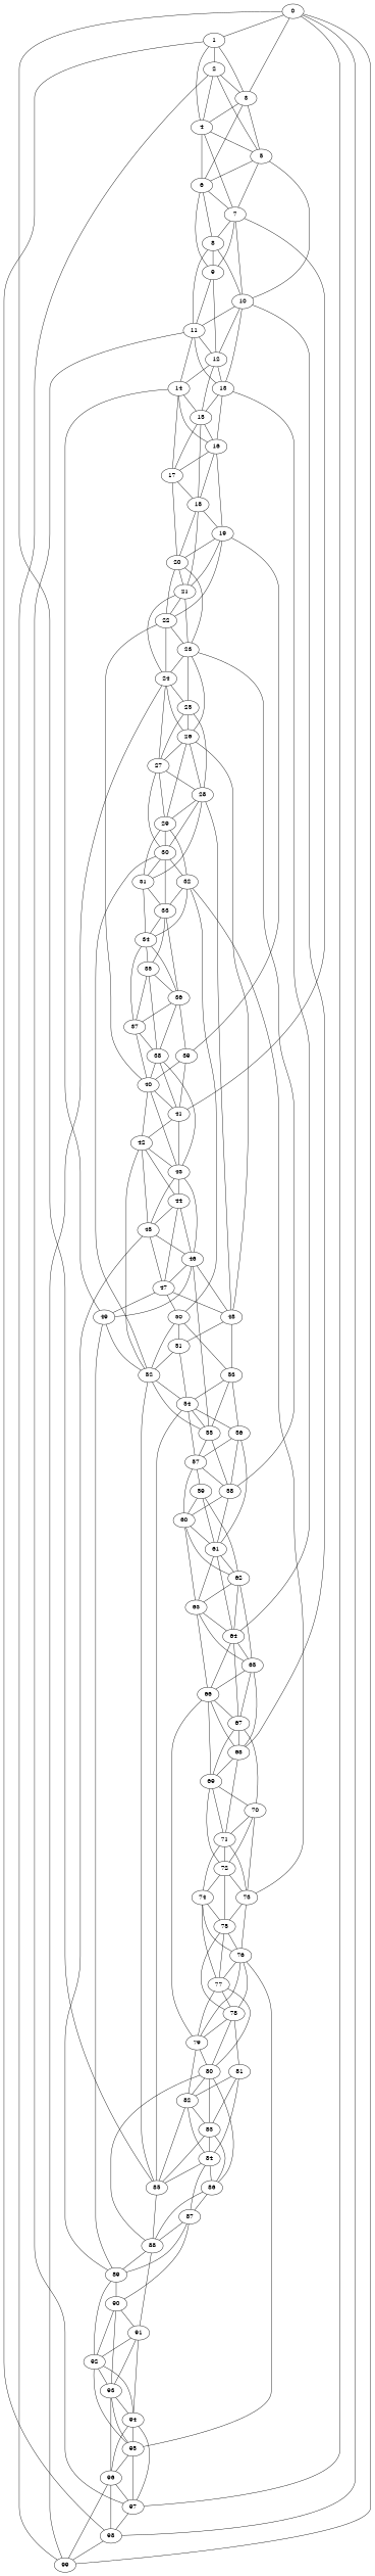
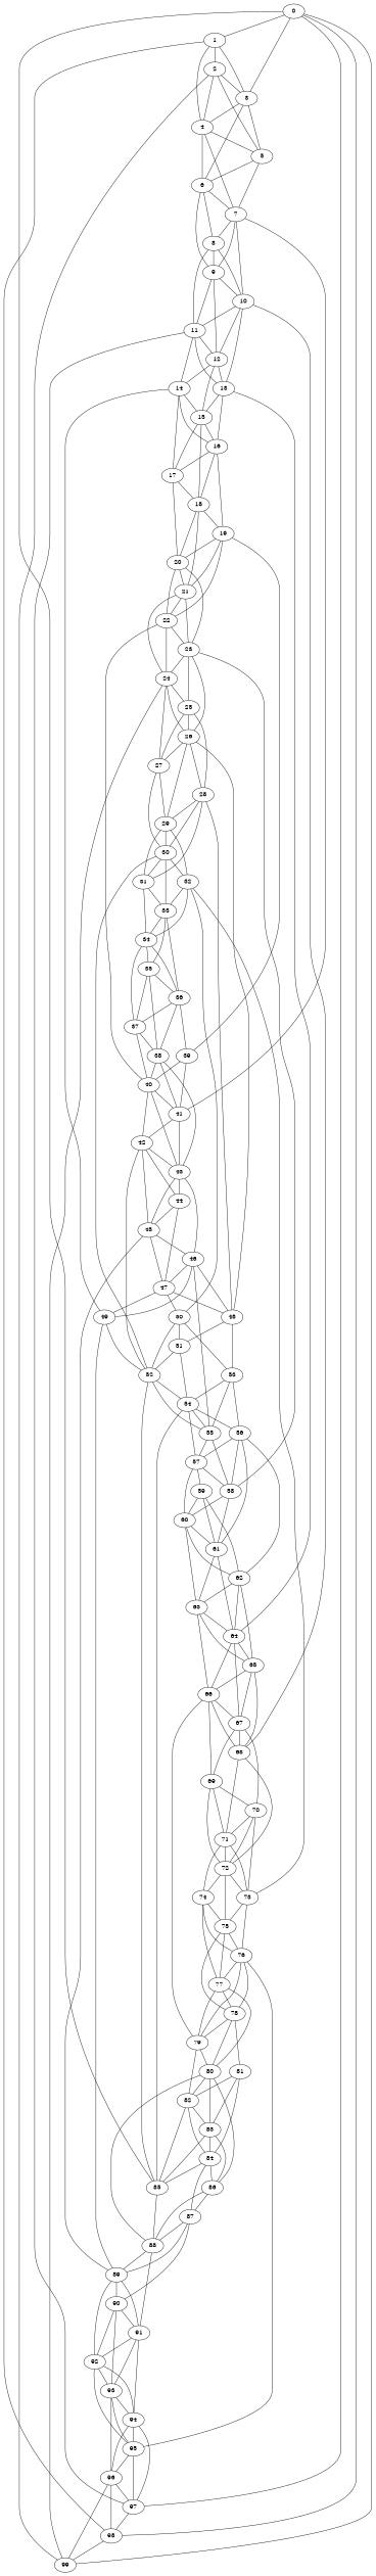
  strict graph {
    edge [is_available=True prob=1.0]
    0
    1
    3
    85
    97
    98
    99
    2
    4
    5
    6
    88
    7
    8
    9
    10
    41
    11
    12
    13
    68
    42
    43
    14
    15
    16
    64
    69
    71
    17
    49
    18
    19
    65
    66
    67
    20
    52
    89
    21
    22
    39
    23
    24
    40
    25
    26
    58
    27
    28
    29
    48
    60
    61
    30
    31
    32
    51
    53
    33
    34
    50
    73
    35
    36
    37
    55
    54
    75
    76
    38
    44
    45
    46
    47
    90
    91
    92
    57
    56
    59
    62
    63
    79
    70
    72
    80
    82
    74
    77
    78
    95
    81
    96
    83
    86
    84
    87
    93
    94
    0 -- 1 [prob=0.337647127006]
    0 -- 3 [prob=0.63242738941]
    0 -- 85 [prob=0.696960792763]
    0 -- 97
    0 -- 98 [prob=0.368688111872]
    0 -- 99 [prob=0.901672411564]
    1 -- 3 [prob=0.0502272749898]
    1 -- 98 [prob=0.35448065865]
    1 -- 2 [prob=0.226370394747]
    1 -- 4 [prob=0.243189886274]
    3 -- 4 [prob=0.0776519789356]
    3 -- 5 [prob=0.427933101779]
    3 -- 6
    85 -- 88
    97 -- 98
    98 -- 99
    2 -- 3 [prob=0.189223043783]
    2 -- 99 [prob=0.909802235615]
    2 -- 4
    2 -- 5 [prob=0.902829360559]
    4 -- 5 [prob=0.747665745026]
    4 -- 6 [prob=0.60730584293]
    4 -- 7 [prob=0.453033574142]
    5 -- 6 [prob=0.911637536688]
    5 -- 7 [prob=0.692646615964]
    6 -- 7 [prob=0.373670423122]
    6 -- 8
    6 -- 9 [prob=0.861028075178]
    88 -- 89
    88 -- 91 [prob=0.967198799482]
    7 -- 8
    7 -- 9 [prob=0.787096426289]
    7 -- 10 [prob=0.39852339404]
    7 -- 41
    8 -- 9 [prob=0.825049232744]
    8 -- 10 [prob=0.67261681829]
    8 -- 11 [prob=0.614174020074]
-   5 -- 10 [prob=0.145344681721]
+   9 -- 10 [prob=0.145344681721]
    9 -- 11 [prob=0.849152766267]
    9 -- 12 [prob=0.990696078247]
    10 -- 11 [prob=0.976340237088]
    10 -- 12
    10 -- 13 [prob=0.253214609545]
    10 -- 68 [prob=0.764272373161]
    41 -- 42 [prob=0.88196983696]
    41 -- 43 [prob=0.105023549017]
    11 -- 97 [prob=0.908565685037]
    11 -- 12 [prob=0.118449567986]
    11 -- 13 [prob=0.10444193441]
    11 -- 14
    12 -- 13 [prob=0.535486737974]
    12 -- 14 [prob=0.578745239046]
    12 -- 15 [prob=0.866361553628]
    13 -- 15
    13 -- 16 [prob=0.107341371773]
    13 -- 64 [prob=0.00223786026033]
-   68 -- 69 [prob=0.87556236241]
+   68 -- 72 [prob=0.87556236241]
    68 -- 71 [prob=0.826092888721]
    42 -- 43 [prob=0.577426301863]
    42 -- 52 [prob=0.204145684371]
    42 -- 44 [prob=0.883653909784]
    42 -- 45 [prob=0.696919611587]
    43 -- 44 [prob=0.137249741521]
    43 -- 45 [prob=0.887619243828]
    43 -- 46 [prob=0.670808323358]
    14 -- 15
    14 -- 16 [prob=0.891488228298]
    14 -- 17 [prob=0.267929143018]
    14 -- 49 [prob=0.784972685297]
    15 -- 16
    15 -- 17 [prob=0.443211993927]
    15 -- 18
    16 -- 17 [prob=0.448529384361]
    16 -- 18 [prob=0.38550530994]
    16 -- 19 [prob=0.842786513035]
    64 -- 65
    64 -- 66 [prob=0.121290512621]
    64 -- 67 [prob=0.313850259629]
    69 -- 71 [prob=0.284283608349]
    69 -- 70 [prob=0.245170972962]
    69 -- 72
    71 -- 73 [prob=0.0118615355091]
    71 -- 72
    71 -- 74 [prob=0.898087005565]
    17 -- 18 [prob=0.20244137075]
    17 -- 20
    49 -- 52 [prob=0.0645184657928]
    49 -- 89 [prob=0.672657242235]
    18 -- 19 [prob=0.625213561324]
    18 -- 20 [prob=0.160070089839]
    18 -- 21 [prob=0.971560175947]
    19 -- 20 [prob=0.530381780988]
    19 -- 21 [prob=0.789789122443]
    19 -- 22 [prob=0.27777079024]
    19 -- 39
    65 -- 68
    65 -- 66 [prob=0.98033381325]
    65 -- 67 [prob=0.027979818817]
    66 -- 68 [prob=0.732871360944]
    66 -- 69
    66 -- 67
    66 -- 79 [prob=0.716978464285]
    67 -- 68
    67 -- 69 [prob=0.400565640439]
    67 -- 70 [prob=0.488070347044]
    20 -- 21 [prob=0.132275531918]
    20 -- 22 [prob=0.2452560229]
    20 -- 23 [prob=0.610012642918]
    52 -- 85 [prob=0.594855582422]
    52 -- 55 [prob=0.91403234003]
    52 -- 54 [prob=0.0552381009176]
    89 -- 90 [prob=0.757753534988]
+   89 -- 91 [prob=0.976618055509]
    89 -- 92 [prob=0.556803872536]
    21 -- 22 [prob=0.517815796559]
    21 -- 23 [prob=0.170086450444]
    21 -- 24
    22 -- 23 [prob=0.72625926836]
    22 -- 24 [prob=0.444610874629]
    22 -- 40
    39 -- 41 [prob=0.44345732301]
    39 -- 40 [prob=0.265136885597]
    23 -- 24 [prob=0.95925613886]
    23 -- 25 [prob=0.994051583678]
    23 -- 26 [prob=0.653362171221]
    23 -- 58 [prob=0.551417958728]
    24 -- 99 [prob=0.611168369036]
    24 -- 25 [prob=0.207747669936]
    24 -- 26
    24 -- 27
    40 -- 41 [prob=0.713722164579]
    40 -- 42 [prob=0.698907794525]
    40 -- 43 [prob=0.787384960654]
    25 -- 26 [prob=0.341075050493]
    25 -- 27 [prob=0.13717910927]
    25 -- 28 [prob=0.619288911095]
    26 -- 27
    26 -- 28
    26 -- 29
    26 -- 48 [prob=0.677460365057]
    58 -- 60 [prob=0.663334073092]
    58 -- 61 [prob=0.498023911064]
-   27 -- 28 [prob=0.0943086141733]
    27 -- 29 [prob=0.847929537468]
    27 -- 30
    28 -- 29 [prob=0.220949374055]
    28 -- 48 [prob=0.619963216293]
    28 -- 30 [prob=0.52694545241]
    28 -- 31 [prob=0.62132422987]
    29 -- 30 [prob=0.0575851157769]
    29 -- 31 [prob=0.593763867716]
    29 -- 32 [prob=0.315590879115]
    48 -- 51 [prob=0.0949168206488]
    48 -- 53
    60 -- 61
    60 -- 62 [prob=0.130565588048]
    60 -- 63 [prob=0.901289263243]
    61 -- 64 [prob=0.0511220873993]
-   61 -- 62 [prob=0.351140108155]
+   56 -- 62 [prob=0.351140108155]
    61 -- 63 [prob=0.0812788007213]
    30 -- 52 [prob=0.449924898904]
    30 -- 31 [prob=0.599983532101]
    30 -- 32 [prob=0.41034244166]
    30 -- 33 [prob=0.645352791831]
    31 -- 33 [prob=0.012296701576]
    31 -- 34 [prob=0.447340581393]
    32 -- 33
    32 -- 34 [prob=0.330844045639]
    32 -- 50 [prob=0.455825950264]
    32 -- 73 [prob=0.208732571808]
    51 -- 52
    51 -- 54
    53 -- 55 [prob=0.775191682229]
    53 -- 54 [prob=0.861169420857]
    53 -- 56 [prob=0.0147937862417]
    33 -- 34
    33 -- 35 [prob=0.848078293352]
    33 -- 36 [prob=0.776688241618]
    34 -- 35
    34 -- 36 [prob=0.779112906481]
    34 -- 37 [prob=0.0693081108363]
    50 -- 52 [prob=0.958667579722]
    50 -- 51 [prob=0.560739449418]
    50 -- 53 [prob=0.516418299593]
    73 -- 75 [prob=0.676367765305]
    73 -- 76
    35 -- 36
    35 -- 37 [prob=0.892216342474]
    35 -- 38 [prob=0.870510370136]
    36 -- 39 [prob=0.985688825452]
    36 -- 37 [prob=0.630622486351]
    36 -- 38
    37 -- 40 [prob=0.351827763845]
    37 -- 38 [prob=0.260612637808]
    55 -- 58
    55 -- 57 [prob=0.389504802418]
    54 -- 85 [prob=0.596979764489]
    54 -- 55 [prob=0.387318352202]
    54 -- 57 [prob=0.753885350981]
    54 -- 56 [prob=0.853950965921]
    75 -- 76
    75 -- 77
    75 -- 78 [prob=0.883229596929]
    76 -- 79 [prob=0.35655612547]
    76 -- 77 [prob=0.813579306071]
    76 -- 78 [prob=0.112391707195]
    76 -- 95 [prob=0.215234542077]
    38 -- 41 [prob=0.0616605867885]
    38 -- 43
    38 -- 40 [prob=0.484320301608]
    44 -- 45 [prob=0.901720553246]
-   44 -- 46
    44 -- 47 [prob=0.465706638604]
    45 -- 89
    45 -- 46 [prob=0.87588196026]
    45 -- 47 [prob=0.947063277223]
    46 -- 49 [prob=0.975294299184]
    46 -- 48 [prob=0.0689001999423]
    46 -- 55 [prob=0.642628889573]
    46 -- 47
    47 -- 49
    47 -- 48 [prob=0.520889684558]
    47 -- 50 [prob=0.807275851392]
    90 -- 91 [prob=0.54116180828]
    90 -- 92 [prob=0.394007960796]
    90 -- 93 [prob=0.730485831387]
    91 -- 92 [prob=0.0453114251951]
    91 -- 93 [prob=0.880761787085]
    91 -- 94 [prob=0.390324033107]
    92 -- 95
    92 -- 93 [prob=0.357029821247]
    92 -- 94 [prob=0.877236639111]
    57 -- 58
    57 -- 60 [prob=0.74634377384]
    57 -- 59 [prob=0.970129204946]
    56 -- 58
    56 -- 61 [prob=0.329622428045]
    56 -- 57 [prob=0.344827458402]
    59 -- 60 [prob=0.690528107881]
    59 -- 61 [prob=0.926274986474]
    59 -- 62
    62 -- 64 [prob=0.312565424913]
    62 -- 65
    62 -- 63
    63 -- 64 [prob=0.249473326611]
    63 -- 65 [prob=0.440121354245]
    63 -- 66 [prob=0.687001293358]
    79 -- 80 [prob=0.183895401659]
    79 -- 82 [prob=0.445557464162]
    70 -- 71 [prob=0.269578965599]
    70 -- 73
    70 -- 72 [prob=0.439815069953]
    72 -- 73 [prob=0.229541840701]
    72 -- 75
    72 -- 74
    80 -- 88 [prob=0.178609682532]
    80 -- 82 [prob=0.884014272187]
    80 -- 83
    80 -- 86 [prob=0.159794366227]
    82 -- 85 [prob=0.139158824968]
    82 -- 83 [prob=0.88169680675]
    82 -- 84 [prob=0.432135953426]
    74 -- 75 [prob=0.591744118949]
    74 -- 76 [prob=0.516382329504]
    74 -- 77 [prob=0.512596293067]
    77 -- 79 [prob=0.62009166043]
    77 -- 80
    77 -- 78 [prob=0.697482792382]
    78 -- 79 [prob=0.15256309704]
    78 -- 80 [prob=0.864102492545]
    78 -- 81 [prob=0.438358206319]
    95 -- 97 [prob=0.407231291196]
    95 -- 96 [prob=0.478783635815]
    81 -- 82 [prob=0.027756744722]
    81 -- 83 [prob=0.307465887453]
    81 -- 84 [prob=0.573669464264]
    96 -- 97 [prob=0.655631910454]
    96 -- 98 [prob=0.8374376033]
    96 -- 99 [prob=0.172911893755]
    83 -- 85 [prob=0.526838308018]
    83 -- 86 [prob=0.926285562612]
    83 -- 84 [prob=0.933372977619]
    86 -- 88
    86 -- 87 [prob=0.844342462728]
    84 -- 85
    84 -- 86 [prob=0.444013848962]
    84 -- 87 [prob=0.333427041414]
    87 -- 88 [prob=0.662767391454]
    87 -- 89 [prob=0.699050811615]
    87 -- 90 [prob=0.377361292171]
    93 -- 95 [prob=0.627511811101]
    93 -- 96 [prob=0.341247242461]
    93 -- 94
    94 -- 97
    94 -- 95
    94 -- 96
  }
